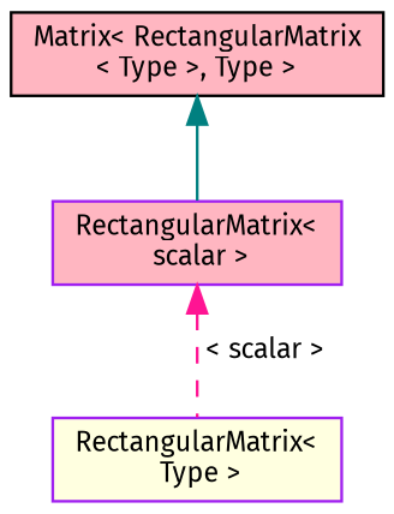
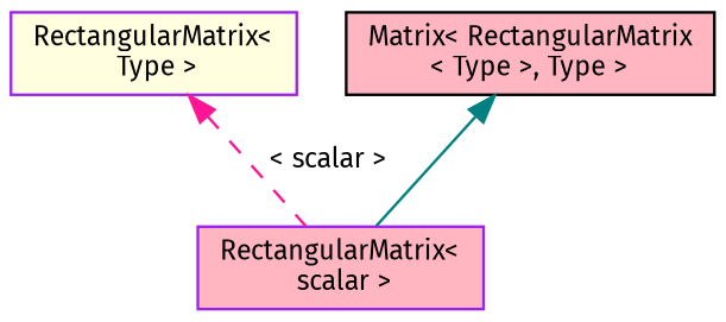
  digraph {
    fontname="Fira Sans"
    node [color=purple fillcolor=lightpink fontname="Fira Sans" fontsize=10 shape=record style=filled]
    edge [dir=back fontname="Fira Sans" fontsize=10 labelfontname=Helvetica labelfontsize=10]
    n1 [fillcolor=lightyellow fontcolor=black height=0.2 label="RectangularMatrix\<\l Type \>" width=0.4]
    n2 [height=0.2 label="RectangularMatrix\<\l scalar \>" width=0.4]
    n3 [color=black height=0.2 label="Matrix\< RectangularMatrix\l\< Type \>, Type \>" width=0.4]
-   n2 -> n1 [color=deeppink label=" \< scalar \>" style=dashed]
+   n1 -> n2 [color=deeppink label=" \< scalar \>" style=dashed]
    n3 -> n2 [color=teal style=solid]
  }
